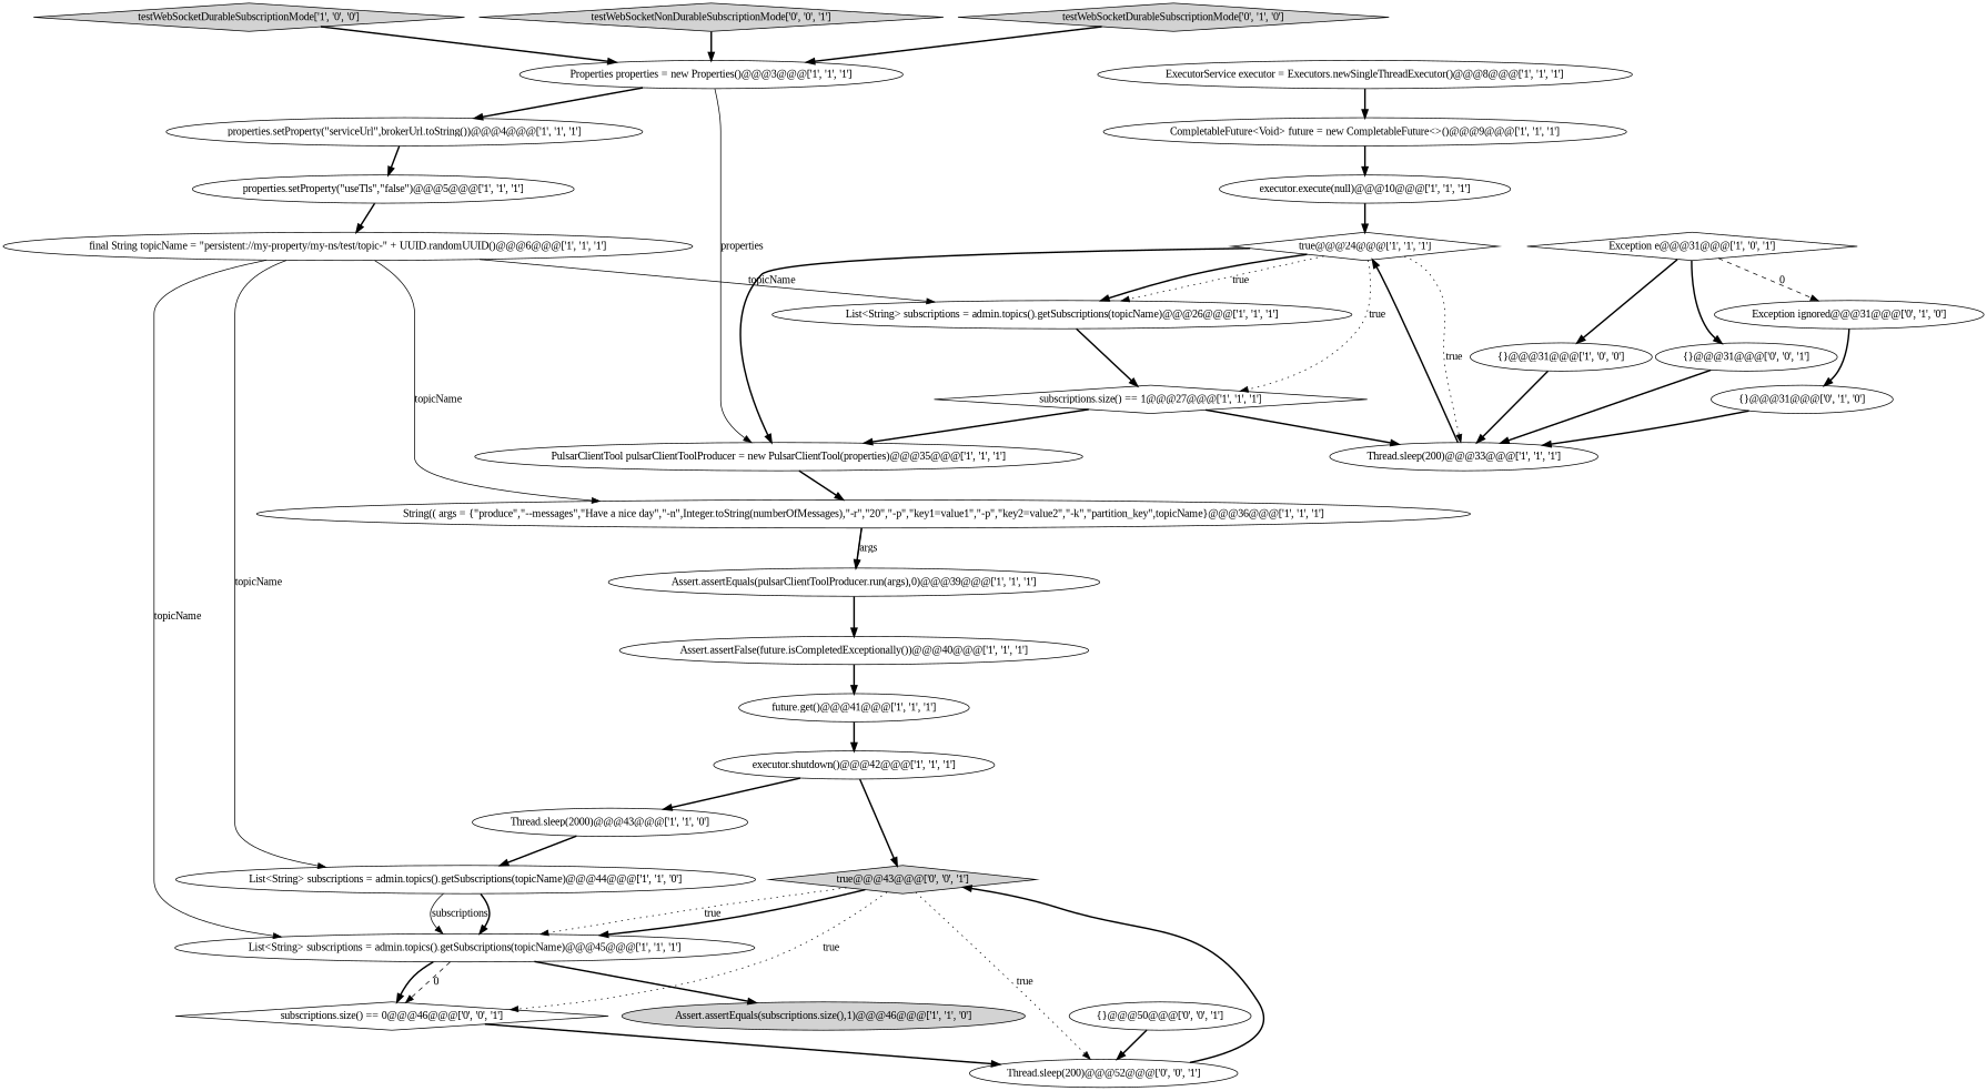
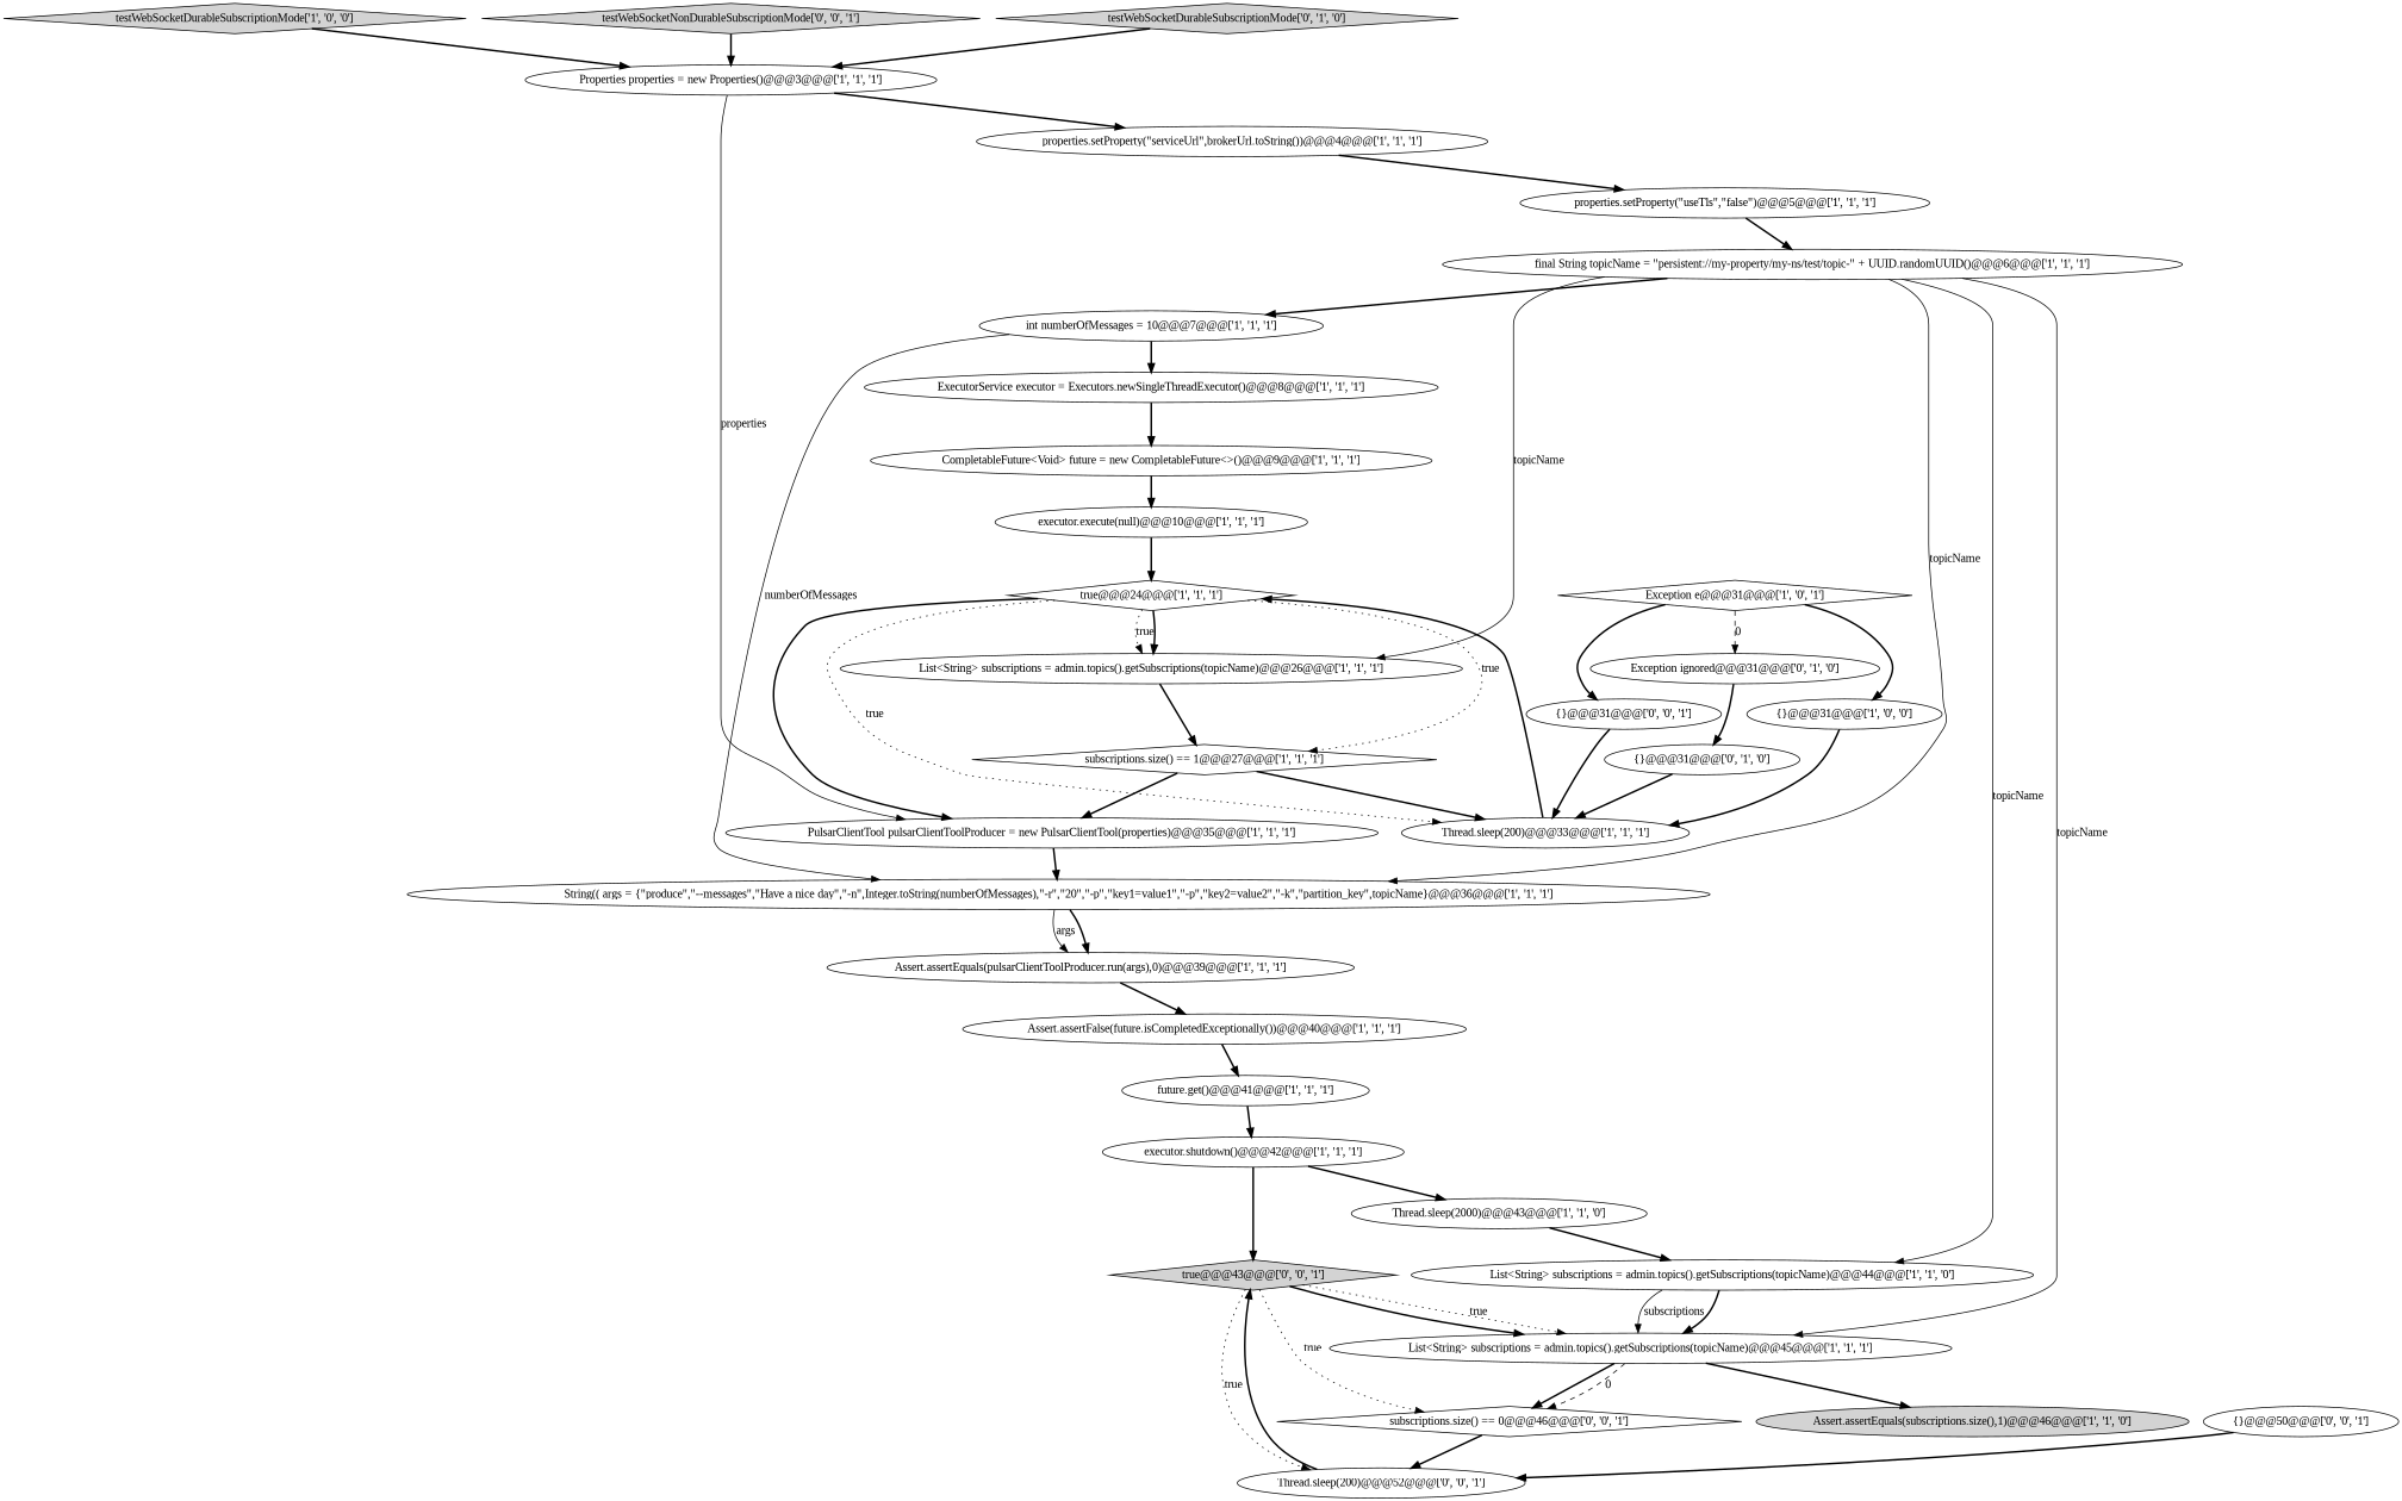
  digraph {
    fontname="Liberation Serif"
    node [fillcolor=white fontname="Liberation Serif" shape=ellipse style=filled]
    edge [fontname="Liberation Serif" style=bold]
    n1 [label="true@@@24@@@['1', '1', '1']" shape=diamond]
    n2 [label="PulsarClientTool pulsarClientToolProducer = new PulsarClientTool(properties)@@@35@@@['1', '1', '1']"]
    n3 [label="List<String> subscriptions = admin.topics().getSubscriptions(topicName)@@@26@@@['1', '1', '1']"]
    n4 [label="subscriptions.size() == 1@@@27@@@['1', '1', '1']" shape=diamond]
    n5 [label="Thread.sleep(200)@@@33@@@['1', '1', '1']"]
    n6 [label="String(( args = {\"produce\",\"--messages\",\"Have a nice day\",\"-n\",Integer.toString(numberOfMessages),\"-r\",\"20\",\"-p\",\"key1=value1\",\"-p\",\"key2=value2\",\"-k\",\"partition_key\",topicName}@@@36@@@['1', '1', '1']"]
    n7 [label="{}@@@31@@@['1', '0', '0']"]
    n8 [label="CompletableFuture<Void> future = new CompletableFuture<>()@@@9@@@['1', '1', '1']"]
    n9 [label="executor.execute(null)@@@10@@@['1', '1', '1']"]
    n10 [label="Assert.assertEquals(pulsarClientToolProducer.run(args),0)@@@39@@@['1', '1', '1']"]
    n11 [label="Assert.assertFalse(future.isCompletedExceptionally())@@@40@@@['1', '1', '1']"]
    n12 [label="future.get()@@@41@@@['1', '1', '1']"]
    n13 [label="List<String> subscriptions = admin.topics().getSubscriptions(topicName)@@@45@@@['1', '1', '1']"]
    n14 [label="subscriptions.size() == 0@@@46@@@['0', '0', '1']" shape=diamond]
    n15 [fillcolor=lightgray label="Assert.assertEquals(subscriptions.size(),1)@@@46@@@['1', '1', '0']"]
    n16 [label="Thread.sleep(200)@@@52@@@['0', '0', '1']"]
    n17 [fillcolor=lightgray label="true@@@43@@@['0', '0', '1']" shape=diamond]
    n18 [label="properties.setProperty(\"useTls\",\"false\")@@@5@@@['1', '1', '1']"]
    n19 [label="final String topicName = \"persistent://my-property/my-ns/test/topic-\" + UUID.randomUUID()@@@6@@@['1', '1', '1']"]
+   n20 [label="int numberOfMessages = 10@@@7@@@['1', '1', '1']"]
    n21 [label="List<String> subscriptions = admin.topics().getSubscriptions(topicName)@@@44@@@['1', '1', '0']"]
    n22 [label="{}@@@31@@@['0', '0', '1']"]
    n23 [label="ExecutorService executor = Executors.newSingleThreadExecutor()@@@8@@@['1', '1', '1']"]
    n24 [label="{}@@@50@@@['0', '0', '1']"]
    n25 [label="Exception e@@@31@@@['1', '0', '1']" shape=diamond]
    n26 [label="Exception ignored@@@31@@@['0', '1', '0']"]
    n27 [label="{}@@@31@@@['0', '1', '0']"]
    n28 [fillcolor=lightgray label="testWebSocketDurableSubscriptionMode['1', '0', '0']" shape=diamond]
    n29 [label="Properties properties = new Properties()@@@3@@@['1', '1', '1']"]
    n30 [label="properties.setProperty(\"serviceUrl\",brokerUrl.toString())@@@4@@@['1', '1', '1']"]
    n31 [label="executor.shutdown()@@@42@@@['1', '1', '1']"]
    n32 [label="Thread.sleep(2000)@@@43@@@['1', '1', '0']"]
    n33 [fillcolor=lightgray label="testWebSocketNonDurableSubscriptionMode['0', '0', '1']" shape=diamond]
    n34 [fillcolor=lightgray label="testWebSocketDurableSubscriptionMode['0', '1', '0']" shape=diamond]
    n1 -> n2
    n1 -> n3 [label=true style=dotted]
    n1 -> n3
    n1 -> n4 [label=true style=dotted]
    n1 -> n5 [label=true style=dotted]
    n2 -> n6
    n3 -> n4
    n4 -> n2
    n4 -> n5
    n5 -> n1
    n6 -> n10
    n6 -> n10 [label=args style=solid]
    n7 -> n5
    n8 -> n9
    n9 -> n1
    n10 -> n11
    n11 -> n12
    n12 -> n31
    n13 -> n14
    n13 -> n14 [label=0 style=dashed]
    n13 -> n15
    n14 -> n16
    n16 -> n17
    n17 -> n13 [label=true style=dotted]
    n17 -> n13
    n17 -> n14 [label=true style=dotted]
    n17 -> n16 [label=true style=dotted]
    n18 -> n19
    n19 -> n3 [label=topicName style=solid]
    n19 -> n6 [label=topicName style=solid]
    n19 -> n13 [label=topicName style=solid]
+   n19 -> n20
    n19 -> n21 [label=topicName style=solid]
+   n20 -> n6 [label=numberOfMessages style=solid]
+   n20 -> n23
    n21 -> n13 [label=subscriptions style=solid]
    n21 -> n13
    n22 -> n5
    n23 -> n8
    n24 -> n16
    n25 -> n7
    n25 -> n22
    n25 -> n26 [label=0 style=dashed]
    n26 -> n27
    n27 -> n5
    n28 -> n29
    n29 -> n2 [label=properties style=solid]
    n29 -> n30
    n30 -> n18
    n31 -> n17
    n31 -> n32
    n32 -> n21
    n33 -> n29
    n34 -> n29
  }
